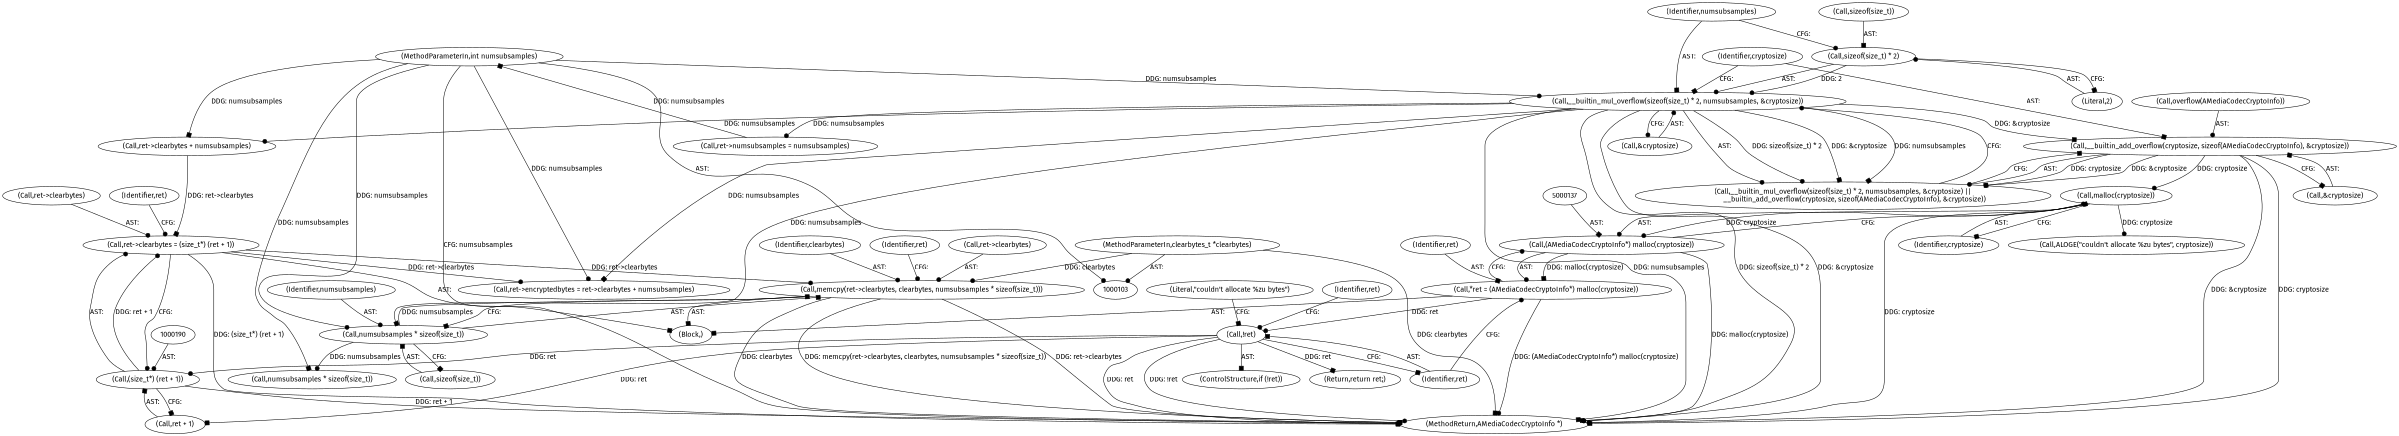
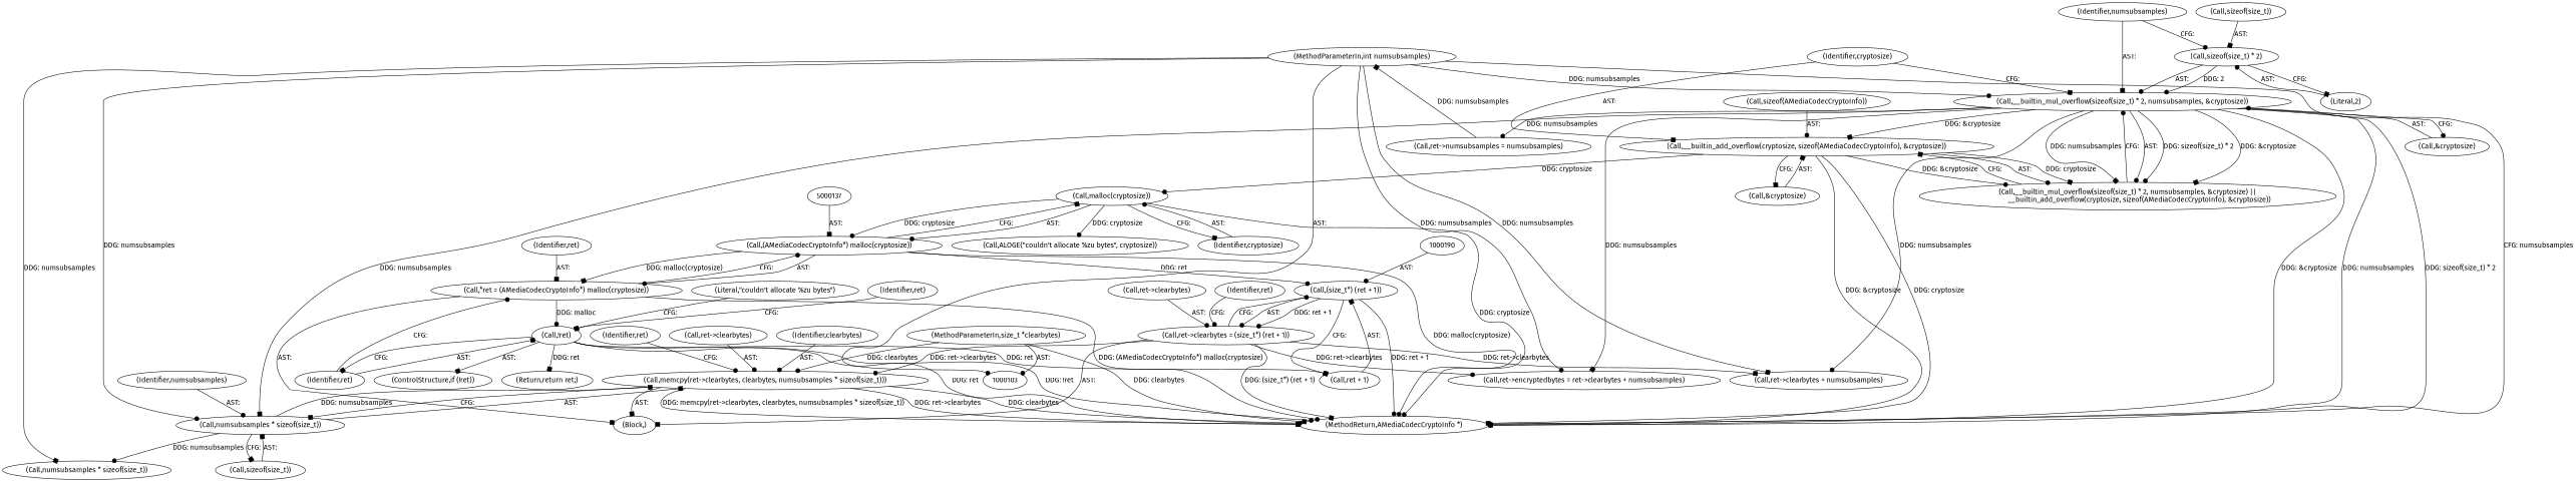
  digraph {
    fontname="Fira Sans"
    node [fontname="Fira Sans"]
    edge [arrowhead=dot fontname="Fira Sans"]
    n1 [label="(Call,memcpy(ret->clearbytes, clearbytes, numsubsamples * sizeof(size_t)))"]
    n2 [label="(Call,numsubsamples * sizeof(size_t))"]
    n3 [label="(Block,)"]
    n4 [label="(MethodReturn,AMediaCodecCryptoInfo *)"]
    n5 [label="(Call,numsubsamples * sizeof(size_t))"]
    n6 [label="(Call,sizeof(size_t))"]
    n7 [label="(Call,ret->clearbytes = (size_t*) (ret + 1))"]
    n8 [label="(Call,(size_t*) (ret + 1))"]
    n9 [label="(Call,ret->clearbytes + numsubsamples)"]
    n10 [label="(Call,ret->encryptedbytes = ret->clearbytes + numsubsamples)"]
    n11 [label="(Call,ret + 1)"]
    n12 [label="(Call,!ret)"]
    n13 [label="(Identifier,ret)"]
    n14 [label="(ControlStructure,if (!ret))"]
    n15 [label="(Return,return ret;)"]
    n16 [label="(Call,*ret = (AMediaCodecCryptoInfo*) malloc(cryptosize))"]
    n17 [label="(Call,(AMediaCodecCryptoInfo*) malloc(cryptosize))"]
    n18 [label="(Call,malloc(cryptosize))"]
    n19 [label="(Identifier,cryptosize)"]
    n20 [label="(Call,ALOGE(\"couldn't allocate %zu bytes\", cryptosize))"]
    n21 [label="(Call,__builtin_add_overflow(cryptosize, sizeof(AMediaCodecCryptoInfo), &cryptosize))"]
    n22 [label="(Call,__builtin_mul_overflow(sizeof(size_t) * 2, numsubsamples, &cryptosize) ||\n            __builtin_add_overflow(cryptosize, sizeof(AMediaCodecCryptoInfo), &cryptosize))"]
    n23 [label="(Call,&cryptosize)"]
    n24 [label="(Call,__builtin_mul_overflow(sizeof(size_t) * 2, numsubsamples, &cryptosize))"]
    n25 [label="(Call,ret->numsubsamples = numsubsamples)"]
    n26 [label="(Call,&cryptosize)"]
    n27 [label="(MethodParameterIn,int numsubsamples)"]
    n28 [label="(Call,sizeof(size_t) * 2)"]
    n29 [label="(Literal,2)"]
    1000103
-   n31 [label="(MethodParameterIn,clearbytes_t *clearbytes)"]
+   n31 [label="(MethodParameterIn,size_t *clearbytes)"]
    n32 [label="(Identifier,numsubsamples)"]
    n33 [label="(Identifier,cryptosize)"]
    n34 [label="(Call,ret->clearbytes)"]
    n35 [label="(Identifier,ret)"]
    n36 [label="(Identifier,ret)"]
    n37 [label="(Identifier,numsubsamples)"]
    n38 [label="(Literal,\"couldn't allocate %zu bytes\")"]
    n39 [label="(Identifier,clearbytes)"]
    n40 [label="(Identifier,ret)"]
    n41 [label="(Call,sizeof(size_t))"]
    n42 [label="(Identifier,ret)"]
    n43 [label="(Call,ret->clearbytes)"]
-   n44 [label="(Call,overflow(AMediaCodecCryptoInfo))"]
+   n44 [label="(Call,sizeof(AMediaCodecCryptoInfo))"]
    1000190
    n46 [label=5000137]
    n1 -> n2 [arrowhead=box label="CFG: "]
    n1 -> n3 [arrowhead=box label="AST: "]
    n1 -> n4 [label="DDG: clearbytes"]
    n1 -> n4 [arrowhead=box label="DDG: memcpy(ret->clearbytes, clearbytes, numsubsamples * sizeof(size_t))"]
    n1 -> n4 [arrowhead=box label="DDG: ret->clearbytes"]
    n2 -> n1 [arrowhead=box label="AST: "]
    n2 -> n1 [arrowhead=box label="DDG: numsubsamples"]
    n2 -> n5 [label="DDG: numsubsamples"]
    n2 -> n6 [arrowhead=box label="CFG: "]
    n6 -> n2 [arrowhead=box label="AST: "]
    n7 -> n1 [label="DDG: ret->clearbytes"]
    n7 -> n3 [arrowhead=box label="AST: "]
    n7 -> n4 [arrowhead=box label="DDG: (size_t*) (ret + 1)"]
    n7 -> n8 [label="CFG: "]
-   n9 -> n7 [arrowhead=box label="DDG: ret->clearbytes"]
+   n7 -> n9 [arrowhead=box label="DDG: ret->clearbytes"]
    n7 -> n10 [label="DDG: ret->clearbytes"]
    n8 -> n4 [label="DDG: ret + 1"]
    n8 -> n7 [label="AST: "]
    n8 -> n7 [label="DDG: ret + 1"]
    n8 -> n11 [arrowhead=box label="CFG: "]
    n11 -> n8 [arrowhead=box label="AST: "]
    n12 -> n4 [arrowhead=box label="DDG: ret"]
    n12 -> n4 [label="DDG: !ret"]
-   n12 -> n8 [label="DDG: ret"]
+   n17 -> n8 [label="DDG: ret"]
    n12 -> n11 [arrowhead=box label="DDG: ret"]
    n12 -> n13 [arrowhead=box label="CFG: "]
    n12 -> n14 [arrowhead=box label="AST: "]
    n12 -> n15 [arrowhead=box label="DDG: ret"]
    n13 -> n12 [arrowhead=box label="AST: "]
    n13 -> n16 [label="CFG: "]
    n16 -> n3 [arrowhead=box label="AST: "]
    n16 -> n4 [label="DDG: (AMediaCodecCryptoInfo*) malloc(cryptosize)"]
-   n16 -> n12 [label="DDG: ret"]
+   n16 -> n12 [label="DDG: malloc"]
    n16 -> n17 [label="CFG: "]
    n17 -> n4 [label="DDG: malloc(cryptosize)"]
    n17 -> n16 [label="AST: "]
    n17 -> n16 [arrowhead=box label="DDG: malloc(cryptosize)"]
    n17 -> n18 [arrowhead=box label="CFG: "]
    n18 -> n4 [label="DDG: cryptosize"]
    n18 -> n17 [label="AST: "]
    n18 -> n17 [label="DDG: cryptosize"]
    n18 -> n19 [arrowhead=box label="CFG: "]
    n18 -> n20 [label="DDG: cryptosize"]
    n19 -> n18 [label="AST: "]
    n21 -> n4 [label="DDG: &cryptosize"]
    n21 -> n4 [arrowhead=box label="DDG: cryptosize"]
    n21 -> n18 [label="DDG: cryptosize"]
    n21 -> n22 [label="AST: "]
    n21 -> n22 [arrowhead=box label="DDG: cryptosize"]
    n21 -> n22 [label="DDG: &cryptosize"]
    n21 -> n23 [arrowhead=box label="CFG: "]
    n22 -> n21 [arrowhead=box label="CFG: "]
    n22 -> n24 [label="CFG: "]
    n23 -> n21 [arrowhead=box label="AST: "]
    n24 -> n2 [arrowhead=box label="DDG: numsubsamples"]
    n24 -> n4 [arrowhead=box label="DDG: numsubsamples"]
    n24 -> n4 [label="DDG: sizeof(size_t) * 2"]
    n24 -> n4 [arrowhead=box label="DDG: &cryptosize"]
    n24 -> n9 [label="DDG: numsubsamples"]
    n24 -> n10 [arrowhead=box label="DDG: numsubsamples"]
    n24 -> n21 [arrowhead=box label="DDG: &cryptosize"]
    n24 -> n22 [label="AST: "]
    n24 -> n22 [label="DDG: sizeof(size_t) * 2"]
    n24 -> n22 [arrowhead=box label="DDG: numsubsamples"]
    n24 -> n22 [arrowhead=box label="DDG: &cryptosize"]
    n24 -> n25 [label="DDG: numsubsamples"]
    n24 -> n26 [label="CFG: "]
    n25 -> n27 [arrowhead=box label="DDG: numsubsamples"]
    n26 -> n24 [label="AST: "]
    n27 -> n2 [label="DDG: numsubsamples"]
    n27 -> n4 [label="CFG: numsubsamples"]
    n27 -> n5 [arrowhead=box label="DDG: numsubsamples"]
    n27 -> n9 [arrowhead=box label="DDG: numsubsamples"]
    n27 -> n10 [label="DDG: numsubsamples"]
    n27 -> n24 [label="DDG: numsubsamples"]
    n27 -> 1000103 [label="AST: "]
    n28 -> n24 [label="AST: "]
    n28 -> n24 [label="DDG: 2"]
    n28 -> n29 [arrowhead=box label="CFG: "]
    n29 -> n28 [label="AST: "]
    n31 -> n1 [label="DDG: clearbytes"]
    n31 -> n4 [arrowhead=box label="DDG: clearbytes"]
    n31 -> 1000103 [label="AST: "]
    n32 -> n24 [arrowhead=box label="AST: "]
    n32 -> n28 [label="CFG: "]
    n33 -> n21 [arrowhead=box label="AST: "]
    n33 -> n24 [arrowhead=box label="CFG: "]
    n34 -> n7 [label="AST: "]
    n35 -> n16 [arrowhead=box label="AST: "]
    n36 -> n12 [label="CFG: "]
    n37 -> n2 [label="AST: "]
    n38 -> n12 [arrowhead=box label="CFG: "]
    n39 -> n1 [label="AST: "]
    n40 -> n7 [label="CFG: "]
    n41 -> n28 [arrowhead=box label="AST: "]
    n42 -> n1 [label="CFG: "]
    n43 -> n1 [label="AST: "]
    n44 -> n21 [label="AST: "]
    1000190 -> n8 [label="AST: "]
    n46 -> n17 [arrowhead=box label="AST: "]
  }
